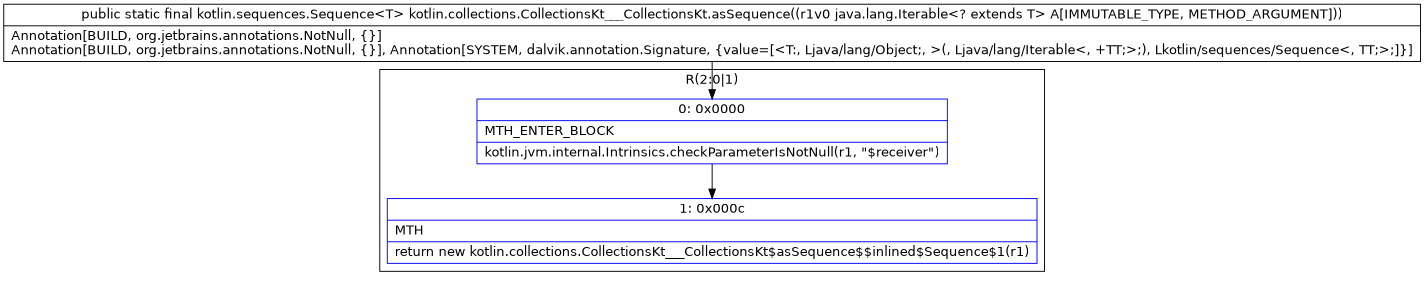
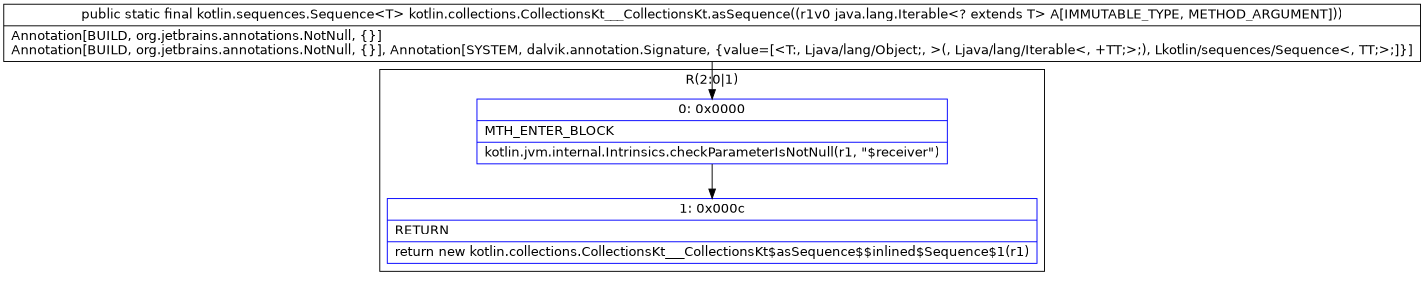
  digraph {
    fontname="DejaVu Sans"
    node [color=blue shape=record fontname="DejaVu Sans"]
    edge [fontname="DejaVu Sans"]
    n1 [label="{0\:\ 0x0000|MTH_ENTER_BLOCK\l|kotlin.jvm.internal.Intrinsics.checkParameterIsNotNull(r1, \"$receiver\")\l}"]
-   n2 [label="{1\:\ 0x000c|MTH\l|return new kotlin.collections.CollectionsKt___CollectionsKt$asSequence$$inlined$Sequence$1(r1)\l}"]
+   n2 [label="{1\:\ 0x000c|RETURN\l|return new kotlin.collections.CollectionsKt___CollectionsKt$asSequence$$inlined$Sequence$1(r1)\l}"]
    n3 [label="{public static final kotlin.sequences.Sequence\<T\> kotlin.collections.CollectionsKt___CollectionsKt.asSequence((r1v0 java.lang.Iterable\<? extends T\> A[IMMUTABLE_TYPE, METHOD_ARGUMENT]))  | Annotation[BUILD, org.jetbrains.annotations.NotNull, \{\}]\lAnnotation[BUILD, org.jetbrains.annotations.NotNull, \{\}], Annotation[SYSTEM, dalvik.annotation.Signature, \{value=[\<T:, Ljava\/lang\/Object;, \>(, Ljava\/lang\/Iterable\<, +TT;\>;), Lkotlin\/sequences\/Sequence\<, TT;\>;]\}]\l}" color=""]
    subgraph cluster_1 {
      label="R(2:0|1)"
      n1
      n2
    }
    n1 -> n2
    n3 -> n1
  }
